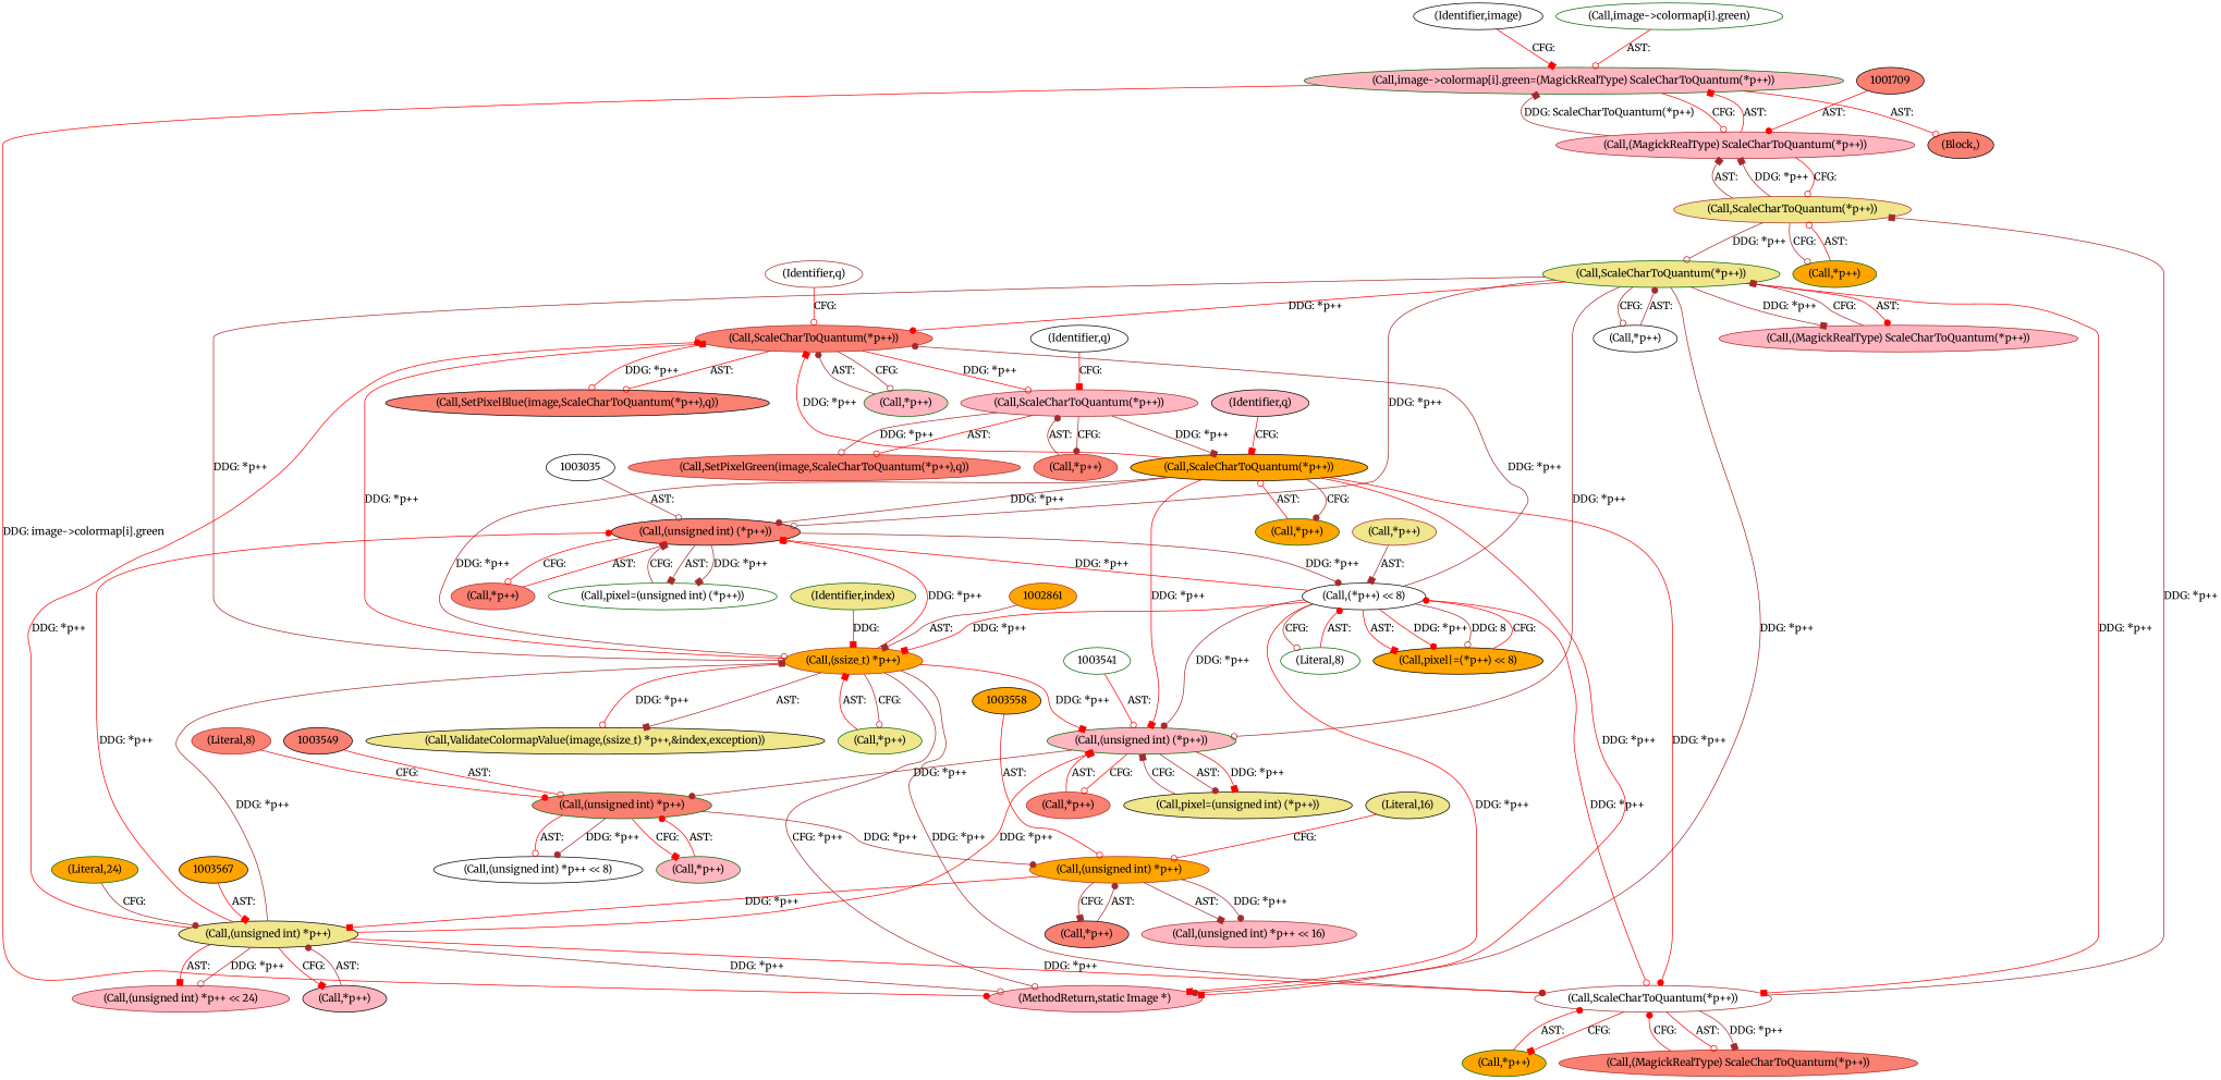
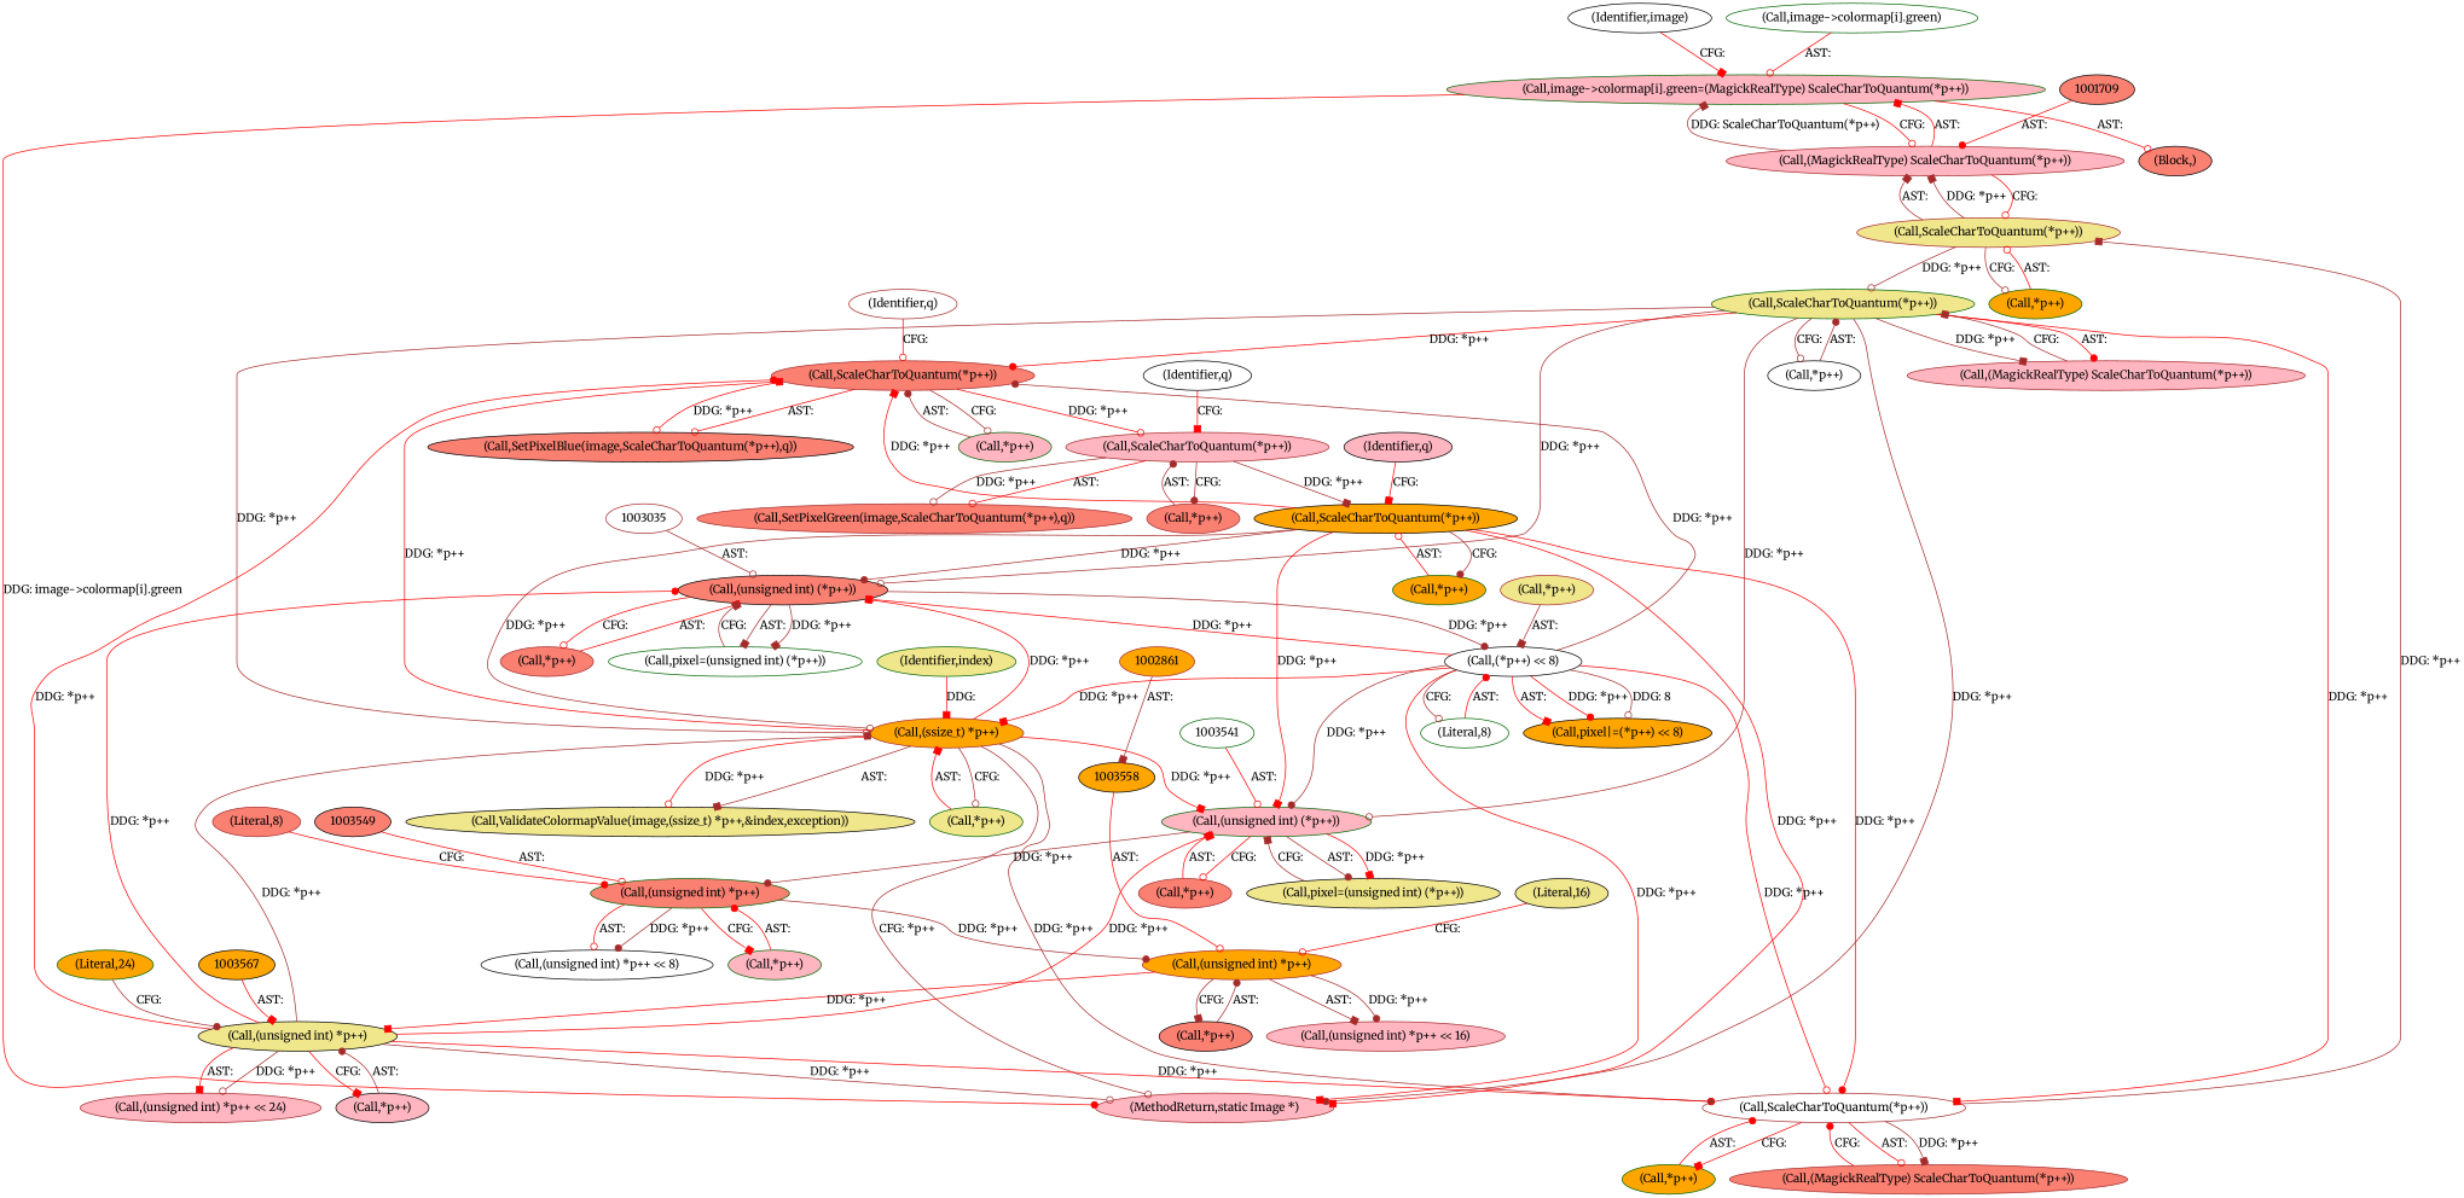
  digraph {
    fontname=Merriweather
    node [color=black fillcolor=salmon fontname=Merriweather style=filled]
    edge [arrowhead=box color=red fontname=Merriweather]
    n1 [color=darkgreen fillcolor=lightpink label="(Call,image->colormap[i].green=(MagickRealType) ScaleCharToQuantum(*p++))"]
    n2 [color=brown fillcolor=lightpink label="(Call,(MagickRealType) ScaleCharToQuantum(*p++))"]
    n3 [color=brown fillcolor=lightpink label="(MethodReturn,static Image *)"]
    n4 [label="(Block,)"]
    n5 [color=brown fillcolor=khaki label="(Call,ScaleCharToQuantum(*p++))"]
    n6 [color=darkgreen fillcolor=khaki label="(Call,ScaleCharToQuantum(*p++))"]
    n7 [color=darkgreen fillcolor=orange label="(Call,*p++)"]
    n8 [color=brown fillcolor=white label="(Call,ScaleCharToQuantum(*p++))"]
    n9 [color=brown label="(Call,ScaleCharToQuantum(*p++))"]
    n10 [label="(Call,(unsigned int) (*p++))"]
    n11 [color=brown fillcolor=orange label="(Call,(ssize_t) *p++)"]
    n12 [color=darkgreen fillcolor=lightpink label="(Call,(unsigned int) (*p++))"]
    n13 [fillcolor=white label="(Call,*p++)"]
    n14 [color=brown fillcolor=lightpink label="(Call,(MagickRealType) ScaleCharToQuantum(*p++))"]
    n15 [color=darkgreen fillcolor=orange label="(Call,*p++)"]
    n16 [color=brown label="(Call,(MagickRealType) ScaleCharToQuantum(*p++))"]
    n17 [fillcolor=orange label="(Call,ScaleCharToQuantum(*p++))"]
    n18 [color=darkgreen fillcolor=orange label="(Call,*p++)"]
    n19 [color=brown fillcolor=lightpink label="(Call,ScaleCharToQuantum(*p++))"]
    n20 [color=darkgreen fillcolor=lightpink label="(Call,*p++)"]
    n21 [label="(Call,SetPixelBlue(image,ScaleCharToQuantum(*p++),q))"]
    n22 [fillcolor=white label="(Call,(*p++) << 8)"]
    n23 [color=brown label="(Call,*p++)"]
    n24 [color=darkgreen fillcolor=white label="(Call,pixel=(unsigned int) (*p++))"]
    n25 [color=darkgreen fillcolor=khaki label="(Call,*p++)"]
    n26 [fillcolor=khaki label="(Call,ValidateColormapValue(image,(ssize_t) *p++,&index,exception))"]
    n27 [color=darkgreen label="(Call,(unsigned int) *p++)"]
    n28 [color=brown label="(Call,*p++)"]
    n29 [fillcolor=khaki label="(Call,pixel=(unsigned int) (*p++))"]
    n30 [color=brown label="(Call,SetPixelGreen(image,ScaleCharToQuantum(*p++),q))"]
    n31 [color=brown label="(Call,*p++)"]
    n32 [fillcolor=orange label="(Call,pixel|=(*p++) << 8)"]
    n33 [color=darkgreen fillcolor=white label="(Literal,8)"]
    n34 [fillcolor=khaki label="(Call,(unsigned int) *p++)"]
    n35 [fillcolor=lightpink label="(Call,*p++)"]
    n36 [color=brown fillcolor=lightpink label="(Call,(unsigned int) *p++ << 24)"]
    n37 [color=brown fillcolor=orange label="(Call,(unsigned int) *p++)"]
    n38 [label="(Call,*p++)"]
    n39 [color=brown fillcolor=lightpink label="(Call,(unsigned int) *p++ << 16)"]
    n40 [fillcolor=white label="(Call,(unsigned int) *p++ << 8)"]
    n41 [color=darkgreen fillcolor=lightpink label="(Call,*p++)"]
    n42 [color=brown fillcolor=khaki label="(Call,*p++)"]
    n43 [color=brown label="(Literal,8)"]
    n44 [color=brown fillcolor=white label="(Identifier,q)"]
    n45 [color=darkgreen fillcolor=orange label="(Literal,24)"]
    n46 [fillcolor=khaki label="(Literal,16)"]
    n47 [color=darkgreen fillcolor=khaki label="(Identifier,index)"]
    n48 [fillcolor=white label="(Identifier,q)"]
    n49 [fillcolor=white label="(Identifier,image)"]
    n50 [fillcolor=lightpink label="(Identifier,q)"]
    n51 [color=darkgreen fillcolor=white label="(Call,image->colormap[i].green)"]
    1001709
-   1003035 [fillcolor=white]
+   1003035 [color=brown fillcolor=white]
    1002861 [color=brown fillcolor=orange]
    1003567 [fillcolor=orange]
    1003558 [fillcolor=orange]
    1003549
    1003541 [color=darkgreen fillcolor=white]
    n1 -> n2 [arrowhead=odot label="CFG: "]
    n1 -> n3 [arrowhead=dot label="DDG: image->colormap[i].green"]
    n1 -> n4 [arrowhead=odot label="AST: "]
    n2 -> n1 [label="AST: "]
    n2 -> n1 [color=brown label="DDG: ScaleCharToQuantum(*p++)"]
    n2 -> n5 [arrowhead=odot label="CFG: "]
    n5 -> n2 [color=brown label="AST: "]
    n5 -> n2 [color=brown label="DDG: *p++"]
    n5 -> n6 [arrowhead=odot color=brown label="DDG: *p++"]
    n5 -> n7 [arrowhead=odot color=brown label="CFG: "]
    n6 -> n3 [arrowhead=dot color=brown label="DDG: *p++"]
    n6 -> n8 [label="DDG: *p++"]
    n6 -> n9 [arrowhead=dot label="DDG: *p++"]
    n6 -> n10 [arrowhead=odot color=brown label="DDG: *p++"]
    n6 -> n11 [arrowhead=odot color=brown label="DDG: *p++"]
    n6 -> n12 [arrowhead=odot color=brown label="DDG: *p++"]
    n6 -> n13 [arrowhead=odot color=brown label="CFG: "]
    n6 -> n14 [arrowhead=dot label="AST: "]
    n6 -> n14 [color=brown label="DDG: *p++"]
    n7 -> n5 [arrowhead=odot label="AST: "]
    n8 -> n5 [color=brown label="DDG: *p++"]
    n8 -> n15 [label="CFG: "]
    n8 -> n16 [arrowhead=odot label="AST: "]
    n8 -> n16 [color=brown label="DDG: *p++"]
    n9 -> n19 [arrowhead=odot label="DDG: *p++"]
    n9 -> n20 [arrowhead=odot color=brown label="CFG: "]
    n9 -> n21 [arrowhead=odot label="AST: "]
    n9 -> n21 [arrowhead=odot label="DDG: *p++"]
    n10 -> n22 [arrowhead=dot color=brown label="DDG: *p++"]
    n10 -> n23 [arrowhead=odot label="CFG: "]
    n10 -> n24 [color=brown label="AST: "]
    n10 -> n24 [color=brown label="DDG: *p++"]
    n11 -> n3 [arrowhead=odot color=brown label="CFG: *p++"]
    n11 -> n8 [arrowhead=dot color=brown label="DDG: *p++"]
    n11 -> n9 [label="DDG: *p++"]
    n11 -> n10 [label="DDG: *p++"]
    n11 -> n12 [label="DDG: *p++"]
    n11 -> n25 [arrowhead=odot color=brown label="CFG: "]
    n11 -> n26 [color=brown label="AST: "]
    n11 -> n26 [arrowhead=odot label="DDG: *p++"]
    n12 -> n27 [arrowhead=dot color=brown label="DDG: *p++"]
    n12 -> n28 [arrowhead=odot label="CFG: "]
    n12 -> n29 [arrowhead=dot color=brown label="AST: "]
    n12 -> n29 [label="DDG: *p++"]
    n13 -> n6 [arrowhead=dot color=brown label="AST: "]
    n14 -> n6 [color=brown label="CFG: "]
    n15 -> n8 [arrowhead=dot label="AST: "]
    n16 -> n8 [arrowhead=dot label="CFG: "]
    n17 -> n3 [label="DDG: *p++"]
    n17 -> n8 [arrowhead=dot label="DDG: *p++"]
    n17 -> n9 [label="DDG: *p++"]
    n17 -> n10 [arrowhead=dot color=brown label="DDG: *p++"]
    n17 -> n11 [arrowhead=odot color=brown label="DDG: *p++"]
    n17 -> n12 [label="DDG: *p++"]
    n17 -> n18 [arrowhead=dot color=brown label="CFG: "]
    n18 -> n17 [arrowhead=odot label="AST: "]
    n19 -> n17 [color=brown label="DDG: *p++"]
    n19 -> n30 [arrowhead=odot label="AST: "]
    n19 -> n30 [arrowhead=odot color=brown label="DDG: *p++"]
    n19 -> n31 [arrowhead=dot color=brown label="CFG: "]
    n20 -> n9 [arrowhead=dot color=brown label="AST: "]
    n22 -> n3 [label="DDG: *p++"]
    n22 -> n8 [arrowhead=odot label="DDG: *p++"]
    n22 -> n9 [arrowhead=dot color=brown label="DDG: *p++"]
    n22 -> n10 [arrowhead=odot label="DDG: *p++"]
    n22 -> n11 [label="DDG: *p++"]
    n22 -> n12 [arrowhead=dot color=brown label="DDG: *p++"]
    n22 -> n32 [label="AST: "]
    n22 -> n32 [arrowhead=dot label="DDG: *p++"]
    n22 -> n32 [arrowhead=odot color=brown label="DDG: 8"]
    n22 -> n33 [arrowhead=odot color=brown label="CFG: "]
    n23 -> n10 [label="AST: "]
    n24 -> n10 [color=brown label="CFG: "]
    n25 -> n11 [label="AST: "]
    n27 -> n37 [arrowhead=dot color=brown label="DDG: *p++"]
    n27 -> n40 [arrowhead=odot label="AST: "]
    n27 -> n40 [arrowhead=dot color=brown label="DDG: *p++"]
    n27 -> n41 [label="CFG: "]
    n28 -> n12 [label="AST: "]
    n29 -> n12 [color=brown label="CFG: "]
    n31 -> n19 [arrowhead=dot color=brown label="AST: "]
-   n32 -> n22 [arrowhead=dot label="CFG: "]
    n33 -> n22 [arrowhead=dot label="AST: "]
    n34 -> n3 [arrowhead=odot color=brown label="DDG: *p++"]
    n34 -> n8 [arrowhead=odot label="DDG: *p++"]
    n34 -> n9 [arrowhead=dot label="DDG: *p++"]
    n34 -> n10 [arrowhead=dot label="DDG: *p++"]
    n34 -> n11 [color=brown label="DDG: *p++"]
    n34 -> n12 [label="DDG: *p++"]
    n34 -> n35 [label="CFG: "]
    n34 -> n36 [label="AST: "]
    n34 -> n36 [arrowhead=odot color=brown label="DDG: *p++"]
    n35 -> n34 [arrowhead=dot color=brown label="AST: "]
    n37 -> n34 [label="DDG: *p++"]
    n37 -> n38 [color=brown label="CFG: "]
    n37 -> n39 [color=brown label="AST: "]
    n37 -> n39 [arrowhead=dot color=brown label="DDG: *p++"]
    n38 -> n37 [arrowhead=dot color=brown label="AST: "]
    n41 -> n27 [arrowhead=dot label="AST: "]
    n42 -> n22 [color=brown label="AST: "]
    n43 -> n27 [arrowhead=dot label="CFG: "]
    n44 -> n9 [arrowhead=odot label="CFG: "]
    n45 -> n34 [arrowhead=dot color=brown label="CFG: "]
    n46 -> n37 [arrowhead=odot label="CFG: "]
    n47 -> n11 [label="DDG: "]
    n48 -> n19 [label="CFG: "]
    n49 -> n1 [label="CFG: "]
    n50 -> n17 [label="CFG: "]
    n51 -> n1 [arrowhead=odot label="AST: "]
    1001709 -> n2 [arrowhead=dot label="AST: "]
    1003035 -> n10 [arrowhead=odot color=brown label="AST: "]
-   1002861 -> n11 [color=brown label="AST: "]
+   1002861 -> 1003558 [color=brown label="AST: "]
    1003567 -> n34 [label="AST: "]
    1003558 -> n37 [arrowhead=odot label="AST: "]
    1003549 -> n27 [arrowhead=odot label="AST: "]
    1003541 -> n12 [arrowhead=odot label="AST: "]
  }
